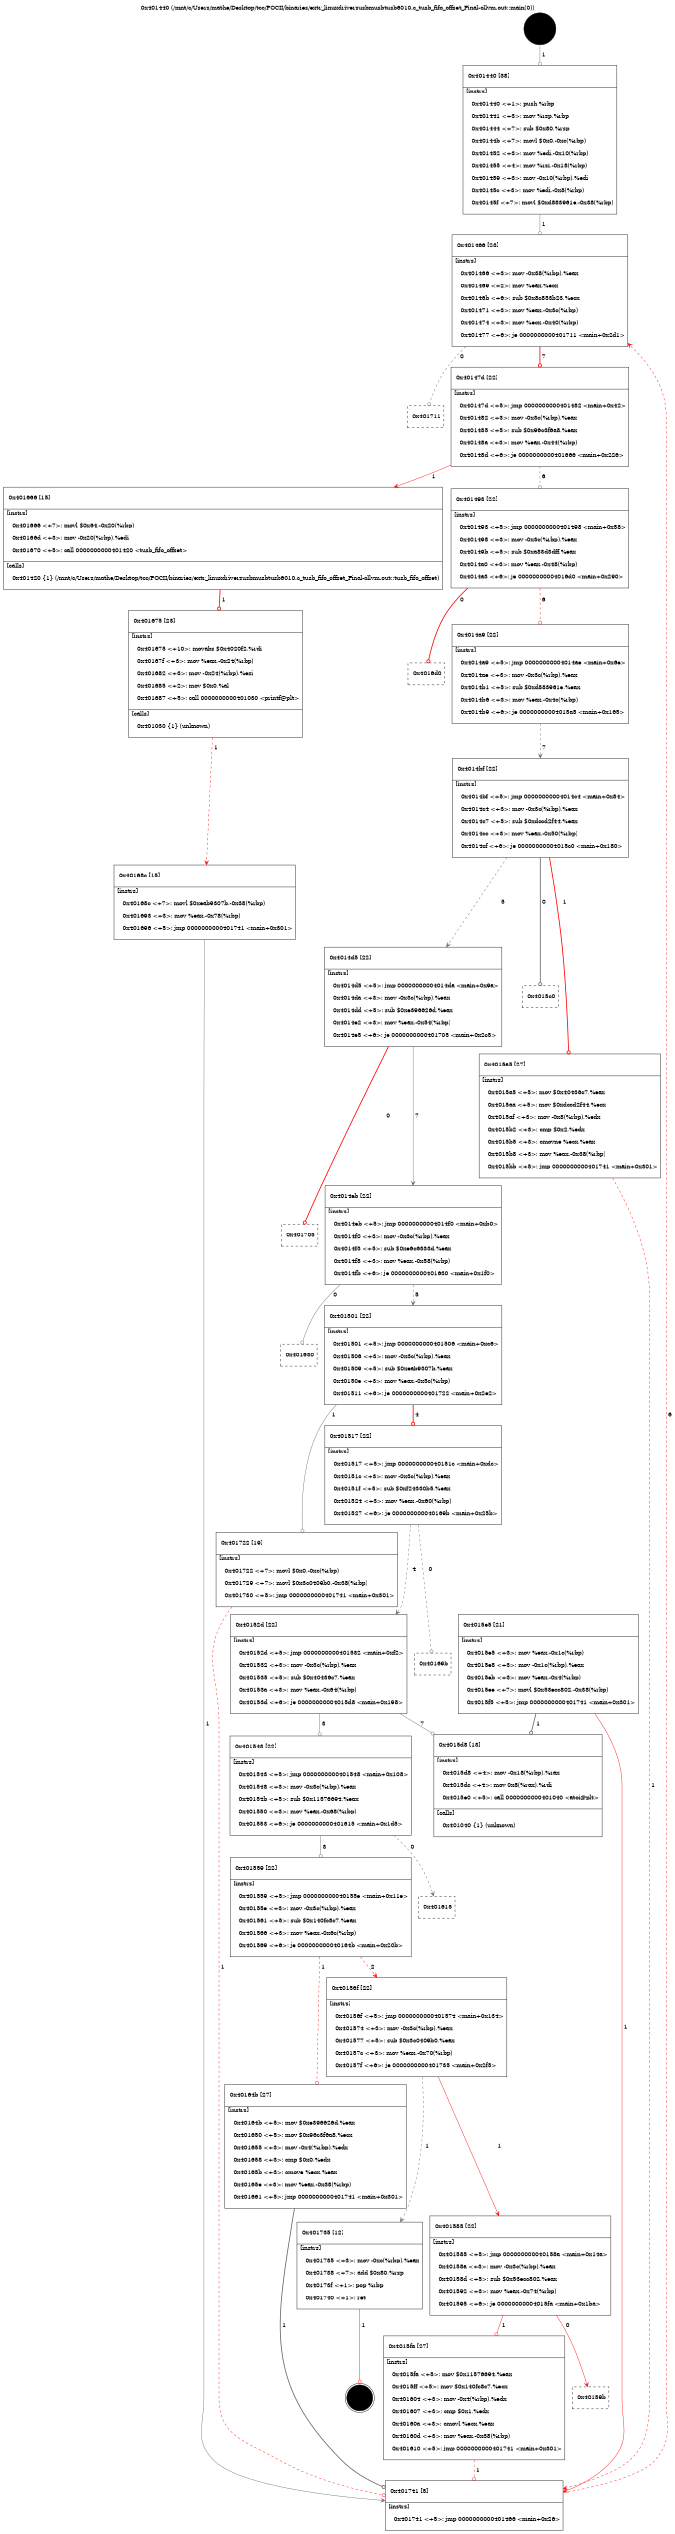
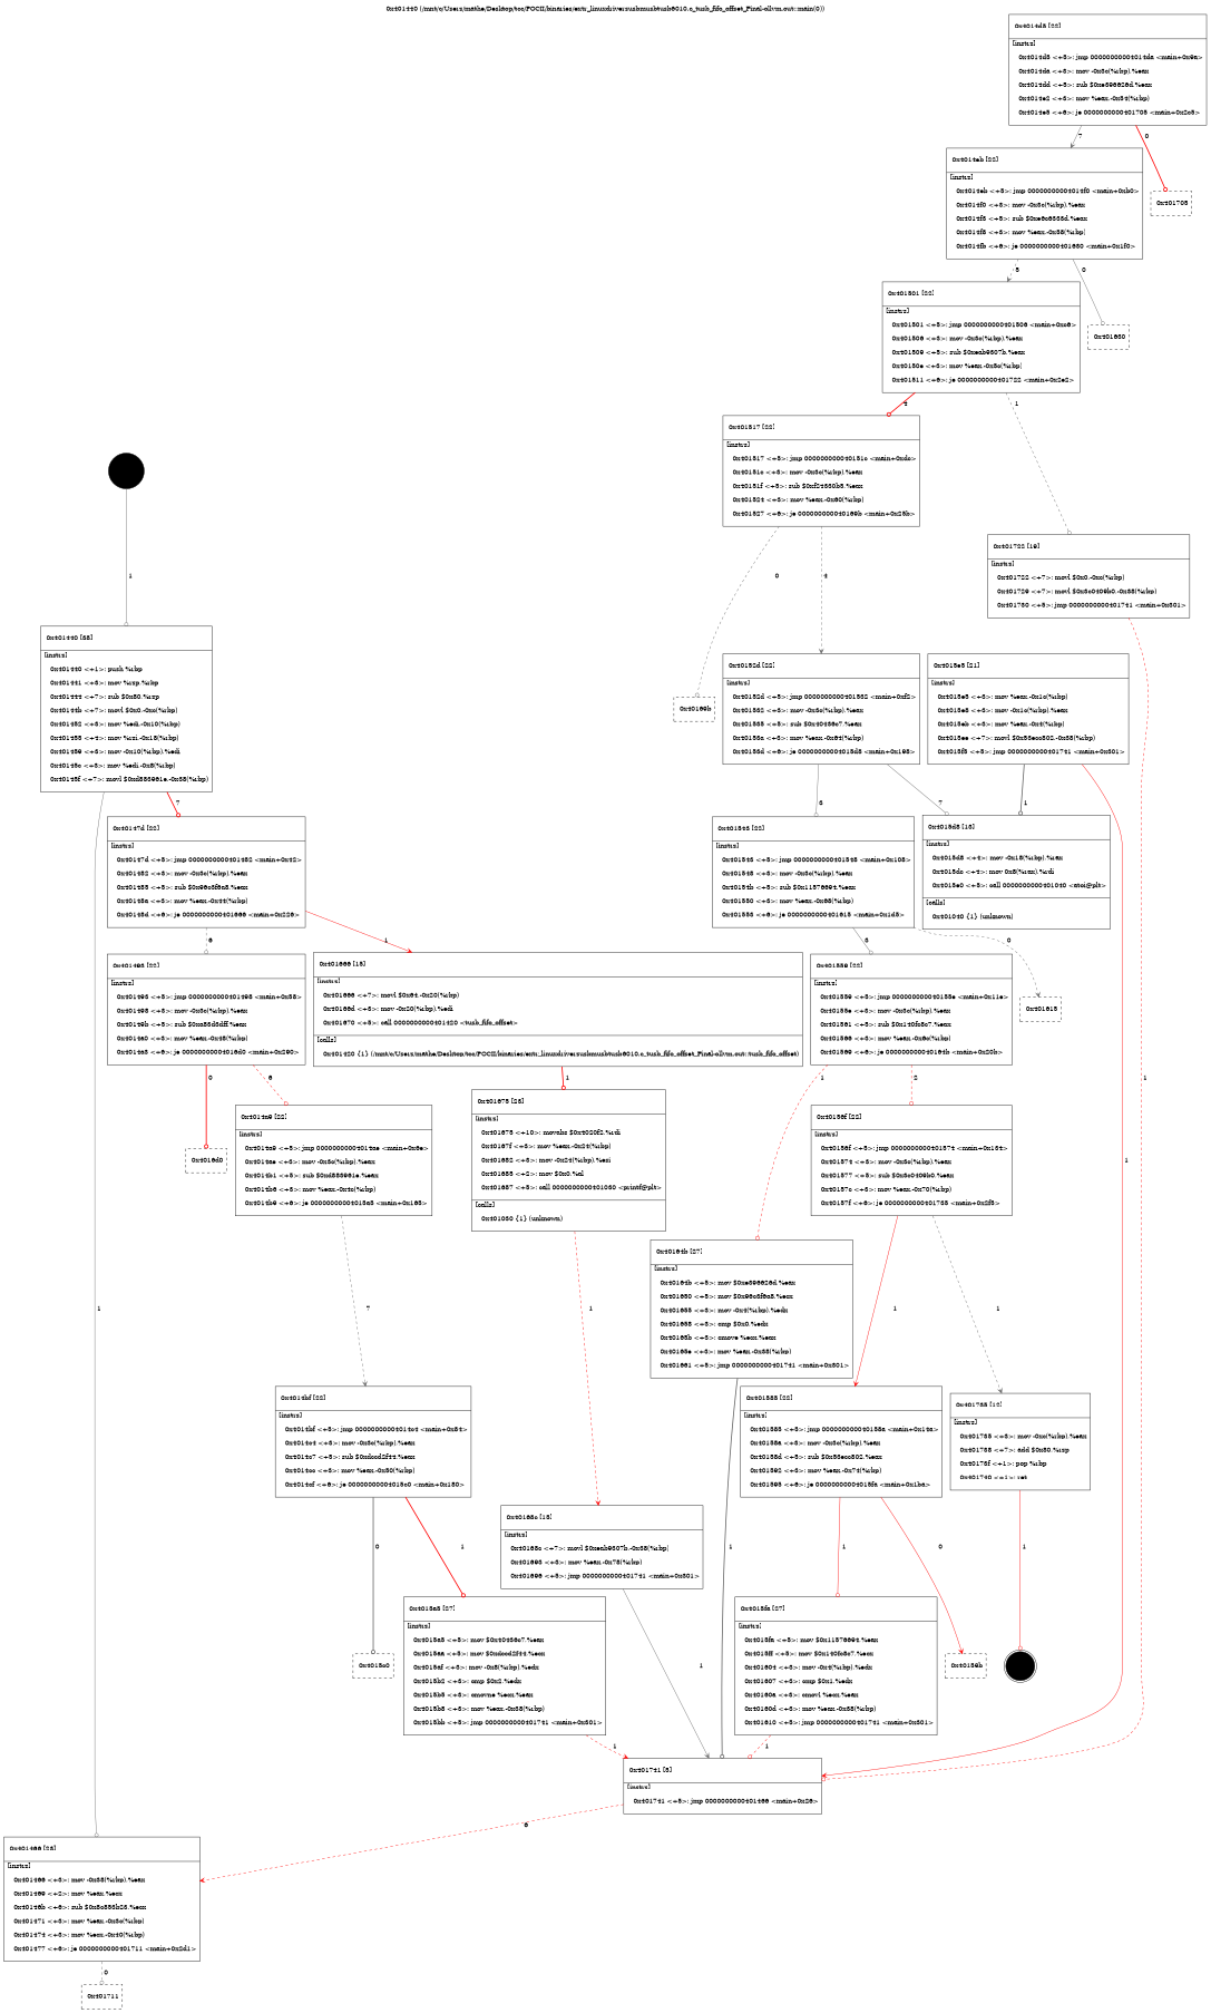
  digraph {
    label="0x401440 (/mnt/c/Users/mathe/Desktop/tcc/POCII/binaries/extr_linuxdriversusbmusbtusb6010.c_tusb_fifo_offset_Final-ollvm.out::main(0))"
    labelloc=t
    node [shape=record]
    edge [arrowhead=odot color=gray40 style=dashed]
    Entry [fillcolor=black height=0.3 shape=circle style=filled width=0.3]
    n2 [label="{\n     0x401440 [38]\l\n     | [instrs]\l\n     &nbsp;&nbsp;0x401440 \<+1\>: push %rbp\l\n     &nbsp;&nbsp;0x401441 \<+3\>: mov %rsp,%rbp\l\n     &nbsp;&nbsp;0x401444 \<+7\>: sub $0x80,%rsp\l\n     &nbsp;&nbsp;0x40144b \<+7\>: movl $0x0,-0xc(%rbp)\l\n     &nbsp;&nbsp;0x401452 \<+3\>: mov %edi,-0x10(%rbp)\l\n     &nbsp;&nbsp;0x401455 \<+4\>: mov %rsi,-0x18(%rbp)\l\n     &nbsp;&nbsp;0x401459 \<+3\>: mov -0x10(%rbp),%edi\l\n     &nbsp;&nbsp;0x40145c \<+3\>: mov %edi,-0x8(%rbp)\l\n     &nbsp;&nbsp;0x40145f \<+7\>: movl $0xd883961e,-0x38(%rbp)\l\n  }"]
    n3 [label="{\n     0x401466 [23]\l\n     | [instrs]\l\n     &nbsp;&nbsp;0x401466 \<+3\>: mov -0x38(%rbp),%eax\l\n     &nbsp;&nbsp;0x401469 \<+2\>: mov %eax,%ecx\l\n     &nbsp;&nbsp;0x40146b \<+6\>: sub $0x8c853b23,%ecx\l\n     &nbsp;&nbsp;0x401471 \<+3\>: mov %eax,-0x3c(%rbp)\l\n     &nbsp;&nbsp;0x401474 \<+3\>: mov %ecx,-0x40(%rbp)\l\n     &nbsp;&nbsp;0x401477 \<+6\>: je 0000000000401711 \<main+0x2d1\>\l\n  }"]
    n4 [label="{\n     0x401711\l\n  }" style=dashed]
    n5 [label="{\n     0x40147d [22]\l\n     | [instrs]\l\n     &nbsp;&nbsp;0x40147d \<+5\>: jmp 0000000000401482 \<main+0x42\>\l\n     &nbsp;&nbsp;0x401482 \<+3\>: mov -0x3c(%rbp),%eax\l\n     &nbsp;&nbsp;0x401485 \<+5\>: sub $0x96c3f6a8,%eax\l\n     &nbsp;&nbsp;0x40148a \<+3\>: mov %eax,-0x44(%rbp)\l\n     &nbsp;&nbsp;0x40148d \<+6\>: je 0000000000401666 \<main+0x226\>\l\n  }"]
    n6 [label="{\n     0x401666 [15]\l\n     | [instrs]\l\n     &nbsp;&nbsp;0x401666 \<+7\>: movl $0x64,-0x20(%rbp)\l\n     &nbsp;&nbsp;0x40166d \<+3\>: mov -0x20(%rbp),%edi\l\n     &nbsp;&nbsp;0x401670 \<+5\>: call 0000000000401420 \<tusb_fifo_offset\>\l\n     | [calls]\l\n     &nbsp;&nbsp;0x401420 \{1\} (/mnt/c/Users/mathe/Desktop/tcc/POCII/binaries/extr_linuxdriversusbmusbtusb6010.c_tusb_fifo_offset_Final-ollvm.out::tusb_fifo_offset)\l\n  }"]
    n7 [label="{\n     0x401493 [22]\l\n     | [instrs]\l\n     &nbsp;&nbsp;0x401493 \<+5\>: jmp 0000000000401498 \<main+0x58\>\l\n     &nbsp;&nbsp;0x401498 \<+3\>: mov -0x3c(%rbp),%eax\l\n     &nbsp;&nbsp;0x40149b \<+5\>: sub $0xa83d3dff,%eax\l\n     &nbsp;&nbsp;0x4014a0 \<+3\>: mov %eax,-0x48(%rbp)\l\n     &nbsp;&nbsp;0x4014a3 \<+6\>: je 00000000004016d0 \<main+0x290\>\l\n  }"]
    n8 [label="{\n     0x401675 [23]\l\n     | [instrs]\l\n     &nbsp;&nbsp;0x401675 \<+10\>: movabs $0x4020f2,%rdi\l\n     &nbsp;&nbsp;0x40167f \<+3\>: mov %eax,-0x24(%rbp)\l\n     &nbsp;&nbsp;0x401682 \<+3\>: mov -0x24(%rbp),%esi\l\n     &nbsp;&nbsp;0x401685 \<+2\>: mov $0x0,%al\l\n     &nbsp;&nbsp;0x401687 \<+5\>: call 0000000000401030 \<printf@plt\>\l\n     | [calls]\l\n     &nbsp;&nbsp;0x401030 \{1\} (unknown)\l\n  }"]
    n9 [label="{\n     0x4016d0\l\n  }" style=dashed]
    n10 [label="{\n     0x4014a9 [22]\l\n     | [instrs]\l\n     &nbsp;&nbsp;0x4014a9 \<+5\>: jmp 00000000004014ae \<main+0x6e\>\l\n     &nbsp;&nbsp;0x4014ae \<+3\>: mov -0x3c(%rbp),%eax\l\n     &nbsp;&nbsp;0x4014b1 \<+5\>: sub $0xd883961e,%eax\l\n     &nbsp;&nbsp;0x4014b6 \<+3\>: mov %eax,-0x4c(%rbp)\l\n     &nbsp;&nbsp;0x4014b9 \<+6\>: je 00000000004015a5 \<main+0x165\>\l\n  }"]
    Exit [fillcolor=black height=0.3 peripheries=2 shape=circle style=filled width=0.3]
    n12 [label="{\n     0x40168c [15]\l\n     | [instrs]\l\n     &nbsp;&nbsp;0x40168c \<+7\>: movl $0xeab9307b,-0x38(%rbp)\l\n     &nbsp;&nbsp;0x401693 \<+3\>: mov %eax,-0x78(%rbp)\l\n     &nbsp;&nbsp;0x401696 \<+5\>: jmp 0000000000401741 \<main+0x301\>\l\n  }"]
    n13 [label="{\n     0x4014bf [22]\l\n     | [instrs]\l\n     &nbsp;&nbsp;0x4014bf \<+5\>: jmp 00000000004014c4 \<main+0x84\>\l\n     &nbsp;&nbsp;0x4014c4 \<+3\>: mov -0x3c(%rbp),%eax\l\n     &nbsp;&nbsp;0x4014c7 \<+5\>: sub $0xdccd2f44,%eax\l\n     &nbsp;&nbsp;0x4014cc \<+3\>: mov %eax,-0x50(%rbp)\l\n     &nbsp;&nbsp;0x4014cf \<+6\>: je 00000000004015c0 \<main+0x180\>\l\n  }"]
    n14 [label="{\n     0x401741 [5]\l\n     | [instrs]\l\n     &nbsp;&nbsp;0x401741 \<+5\>: jmp 0000000000401466 \<main+0x26\>\l\n  }"]
    n15 [label="{\n     0x4015a5 [27]\l\n     | [instrs]\l\n     &nbsp;&nbsp;0x4015a5 \<+5\>: mov $0x40436c7,%eax\l\n     &nbsp;&nbsp;0x4015aa \<+5\>: mov $0xdccd2f44,%ecx\l\n     &nbsp;&nbsp;0x4015af \<+3\>: mov -0x8(%rbp),%edx\l\n     &nbsp;&nbsp;0x4015b2 \<+3\>: cmp $0x2,%edx\l\n     &nbsp;&nbsp;0x4015b5 \<+3\>: cmovne %ecx,%eax\l\n     &nbsp;&nbsp;0x4015b8 \<+3\>: mov %eax,-0x38(%rbp)\l\n     &nbsp;&nbsp;0x4015bb \<+5\>: jmp 0000000000401741 \<main+0x301\>\l\n  }"]
    n16 [label="{\n     0x4015c0\l\n  }" style=dashed]
    n17 [label="{\n     0x4014d5 [22]\l\n     | [instrs]\l\n     &nbsp;&nbsp;0x4014d5 \<+5\>: jmp 00000000004014da \<main+0x9a\>\l\n     &nbsp;&nbsp;0x4014da \<+3\>: mov -0x3c(%rbp),%eax\l\n     &nbsp;&nbsp;0x4014dd \<+5\>: sub $0xe396626d,%eax\l\n     &nbsp;&nbsp;0x4014e2 \<+3\>: mov %eax,-0x54(%rbp)\l\n     &nbsp;&nbsp;0x4014e5 \<+6\>: je 0000000000401705 \<main+0x2c5\>\l\n  }"]
    n18 [label="{\n     0x401705\l\n  }" style=dashed]
    n19 [label="{\n     0x4014eb [22]\l\n     | [instrs]\l\n     &nbsp;&nbsp;0x4014eb \<+5\>: jmp 00000000004014f0 \<main+0xb0\>\l\n     &nbsp;&nbsp;0x4014f0 \<+3\>: mov -0x3c(%rbp),%eax\l\n     &nbsp;&nbsp;0x4014f3 \<+5\>: sub $0xe6c6333d,%eax\l\n     &nbsp;&nbsp;0x4014f8 \<+3\>: mov %eax,-0x58(%rbp)\l\n     &nbsp;&nbsp;0x4014fb \<+6\>: je 0000000000401630 \<main+0x1f0\>\l\n  }"]
    n20 [label="{\n     0x40159b\l\n  }" style=dashed]
    n21 [label="{\n     0x401630\l\n  }" style=dashed]
    n22 [label="{\n     0x401501 [22]\l\n     | [instrs]\l\n     &nbsp;&nbsp;0x401501 \<+5\>: jmp 0000000000401506 \<main+0xc6\>\l\n     &nbsp;&nbsp;0x401506 \<+3\>: mov -0x3c(%rbp),%eax\l\n     &nbsp;&nbsp;0x401509 \<+5\>: sub $0xeab9307b,%eax\l\n     &nbsp;&nbsp;0x40150e \<+3\>: mov %eax,-0x5c(%rbp)\l\n     &nbsp;&nbsp;0x401511 \<+6\>: je 0000000000401722 \<main+0x2e2\>\l\n  }"]
    n23 [label="{\n     0x4015fa [27]\l\n     | [instrs]\l\n     &nbsp;&nbsp;0x4015fa \<+5\>: mov $0x11576694,%eax\l\n     &nbsp;&nbsp;0x4015ff \<+5\>: mov $0x140fc8c7,%ecx\l\n     &nbsp;&nbsp;0x401604 \<+3\>: mov -0x4(%rbp),%edx\l\n     &nbsp;&nbsp;0x401607 \<+3\>: cmp $0x1,%edx\l\n     &nbsp;&nbsp;0x40160a \<+3\>: cmovl %ecx,%eax\l\n     &nbsp;&nbsp;0x40160d \<+3\>: mov %eax,-0x38(%rbp)\l\n     &nbsp;&nbsp;0x401610 \<+5\>: jmp 0000000000401741 \<main+0x301\>\l\n  }"]
    n24 [label="{\n     0x401722 [19]\l\n     | [instrs]\l\n     &nbsp;&nbsp;0x401722 \<+7\>: movl $0x0,-0xc(%rbp)\l\n     &nbsp;&nbsp;0x401729 \<+7\>: movl $0x3c0409b0,-0x38(%rbp)\l\n     &nbsp;&nbsp;0x401730 \<+5\>: jmp 0000000000401741 \<main+0x301\>\l\n  }"]
    n25 [label="{\n     0x401517 [22]\l\n     | [instrs]\l\n     &nbsp;&nbsp;0x401517 \<+5\>: jmp 000000000040151c \<main+0xdc\>\l\n     &nbsp;&nbsp;0x40151c \<+3\>: mov -0x3c(%rbp),%eax\l\n     &nbsp;&nbsp;0x40151f \<+5\>: sub $0xf24330b5,%eax\l\n     &nbsp;&nbsp;0x401524 \<+3\>: mov %eax,-0x60(%rbp)\l\n     &nbsp;&nbsp;0x401527 \<+6\>: je 000000000040169b \<main+0x25b\>\l\n  }"]
    n26 [label="{\n     0x401585 [22]\l\n     | [instrs]\l\n     &nbsp;&nbsp;0x401585 \<+5\>: jmp 000000000040158a \<main+0x14a\>\l\n     &nbsp;&nbsp;0x40158a \<+3\>: mov -0x3c(%rbp),%eax\l\n     &nbsp;&nbsp;0x40158d \<+5\>: sub $0x53ecc802,%eax\l\n     &nbsp;&nbsp;0x401592 \<+3\>: mov %eax,-0x74(%rbp)\l\n     &nbsp;&nbsp;0x401595 \<+6\>: je 00000000004015fa \<main+0x1ba\>\l\n  }"]
    n27 [label="{\n     0x40169b\l\n  }" style=dashed]
    n28 [label="{\n     0x40152d [22]\l\n     | [instrs]\l\n     &nbsp;&nbsp;0x40152d \<+5\>: jmp 0000000000401532 \<main+0xf2\>\l\n     &nbsp;&nbsp;0x401532 \<+3\>: mov -0x3c(%rbp),%eax\l\n     &nbsp;&nbsp;0x401535 \<+5\>: sub $0x40436c7,%eax\l\n     &nbsp;&nbsp;0x40153a \<+3\>: mov %eax,-0x64(%rbp)\l\n     &nbsp;&nbsp;0x40153d \<+6\>: je 00000000004015d8 \<main+0x198\>\l\n  }"]
    n29 [label="{\n     0x401735 [12]\l\n     | [instrs]\l\n     &nbsp;&nbsp;0x401735 \<+3\>: mov -0xc(%rbp),%eax\l\n     &nbsp;&nbsp;0x401738 \<+7\>: add $0x80,%rsp\l\n     &nbsp;&nbsp;0x40173f \<+1\>: pop %rbp\l\n     &nbsp;&nbsp;0x401740 \<+1\>: ret\l\n  }"]
    n30 [label="{\n     0x4015d8 [13]\l\n     | [instrs]\l\n     &nbsp;&nbsp;0x4015d8 \<+4\>: mov -0x18(%rbp),%rax\l\n     &nbsp;&nbsp;0x4015dc \<+4\>: mov 0x8(%rax),%rdi\l\n     &nbsp;&nbsp;0x4015e0 \<+5\>: call 0000000000401040 \<atoi@plt\>\l\n     | [calls]\l\n     &nbsp;&nbsp;0x401040 \{1\} (unknown)\l\n  }"]
    n31 [label="{\n     0x401543 [22]\l\n     | [instrs]\l\n     &nbsp;&nbsp;0x401543 \<+5\>: jmp 0000000000401548 \<main+0x108\>\l\n     &nbsp;&nbsp;0x401548 \<+3\>: mov -0x3c(%rbp),%eax\l\n     &nbsp;&nbsp;0x40154b \<+5\>: sub $0x11576694,%eax\l\n     &nbsp;&nbsp;0x401550 \<+3\>: mov %eax,-0x68(%rbp)\l\n     &nbsp;&nbsp;0x401553 \<+6\>: je 0000000000401615 \<main+0x1d5\>\l\n  }"]
    n32 [label="{\n     0x40156f [22]\l\n     | [instrs]\l\n     &nbsp;&nbsp;0x40156f \<+5\>: jmp 0000000000401574 \<main+0x134\>\l\n     &nbsp;&nbsp;0x401574 \<+3\>: mov -0x3c(%rbp),%eax\l\n     &nbsp;&nbsp;0x401577 \<+5\>: sub $0x3c0409b0,%eax\l\n     &nbsp;&nbsp;0x40157c \<+3\>: mov %eax,-0x70(%rbp)\l\n     &nbsp;&nbsp;0x40157f \<+6\>: je 0000000000401735 \<main+0x2f5\>\l\n  }"]
    n33 [label="{\n     0x401559 [22]\l\n     | [instrs]\l\n     &nbsp;&nbsp;0x401559 \<+5\>: jmp 000000000040155e \<main+0x11e\>\l\n     &nbsp;&nbsp;0x40155e \<+3\>: mov -0x3c(%rbp),%eax\l\n     &nbsp;&nbsp;0x401561 \<+5\>: sub $0x140fc8c7,%eax\l\n     &nbsp;&nbsp;0x401566 \<+3\>: mov %eax,-0x6c(%rbp)\l\n     &nbsp;&nbsp;0x401569 \<+6\>: je 000000000040164b \<main+0x20b\>\l\n  }"]
    n34 [label="{\n     0x401615\l\n  }" style=dashed]
    n35 [label="{\n     0x40164b [27]\l\n     | [instrs]\l\n     &nbsp;&nbsp;0x40164b \<+5\>: mov $0xe396626d,%eax\l\n     &nbsp;&nbsp;0x401650 \<+5\>: mov $0x96c3f6a8,%ecx\l\n     &nbsp;&nbsp;0x401655 \<+3\>: mov -0x4(%rbp),%edx\l\n     &nbsp;&nbsp;0x401658 \<+3\>: cmp $0x0,%edx\l\n     &nbsp;&nbsp;0x40165b \<+3\>: cmove %ecx,%eax\l\n     &nbsp;&nbsp;0x40165e \<+3\>: mov %eax,-0x38(%rbp)\l\n     &nbsp;&nbsp;0x401661 \<+5\>: jmp 0000000000401741 \<main+0x301\>\l\n  }"]
    n36 [label="{\n     0x4015e5 [21]\l\n     | [instrs]\l\n     &nbsp;&nbsp;0x4015e5 \<+3\>: mov %eax,-0x1c(%rbp)\l\n     &nbsp;&nbsp;0x4015e8 \<+3\>: mov -0x1c(%rbp),%eax\l\n     &nbsp;&nbsp;0x4015eb \<+3\>: mov %eax,-0x4(%rbp)\l\n     &nbsp;&nbsp;0x4015ee \<+7\>: movl $0x53ecc802,-0x38(%rbp)\l\n     &nbsp;&nbsp;0x4015f5 \<+5\>: jmp 0000000000401741 \<main+0x301\>\l\n  }"]
    Entry -> n2 [label=" 1" style=solid]
    n2 -> n3 [label=" 1" style=solid]
    n3 -> n4 [label=" 0"]
-   n3 -> n5 [color=red label=" 7" style=bold]
+   n2 -> n5 [color=red label=" 7" style=bold]
    n5 -> n6 [arrowhead=vee color=red label=" 1" style=solid]
    n5 -> n7 [label=" 6"]
    n6 -> n8 [color=red label=" 1" style=bold]
    n7 -> n9 [color=red label=" 0" style=bold]
    n7 -> n10 [color=red label=" 6"]
    n8 -> n12 [arrowhead=vee color=red label=" 1"]
    n10 -> n13 [arrowhead=vee label=" 7"]
    n12 -> n14 [arrowhead=vee label=" 1" style=solid]
    n13 -> n15 [color=red label=" 1" style=bold]
    n13 -> n16 [label=" 0" style=bold]
-   n13 -> n17 [arrowhead=vee label=" 5"]
    n14 -> n3 [arrowhead=vee color=red label=" 6"]
    n15 -> n14 [arrowhead=vee color=red label=" 1"]
    n17 -> n18 [color=red label=" 0" style=bold]
    n17 -> n19 [arrowhead=vee label=" 7" style=solid]
    n19 -> n21 [label=" 0" style=solid]
    n19 -> n22 [arrowhead=vee label=" 5"]
-   n22 -> n24 [label=" 1" style=solid]
+   n22 -> n24 [label=" 1"]
    n22 -> n25 [color=red label=" 4" style=bold]
    n23 -> n14 [color=red label=" 1"]
    n24 -> n14 [color=red label=" 1"]
    n25 -> n27 [label=" 0"]
    n25 -> n28 [arrowhead=vee label=" 4"]
    n26 -> n20 [arrowhead=vee color=red label=" 0" style=solid]
    n26 -> n23 [color=red label=" 1" style=solid]
    n28 -> n30 [label=" 7" style=solid]
    n28 -> n31 [label=" 3" style=solid]
    n29 -> Exit [color=red label=" 1" style=solid]
    n31 -> n33 [label=" 3" style=solid]
    n31 -> n34 [arrowhead=vee label=" 0"]
    n32 -> n26 [arrowhead=vee color=red label=" 1" style=solid]
    n32 -> n29 [arrowhead=vee label=" 1"]
-   n33 -> n32 [arrowhead=vee color=red label=" 2"]
+   n33 -> n32 [color=red label=" 2"]
    n33 -> n35 [color=red label=" 1"]
    n35 -> n14 [label=" 1" style=bold]
    n36 -> n14 [arrowhead=vee color=red label=" 1" style=solid]
    n36 -> n30 [label=" 1" style=bold]
  }
